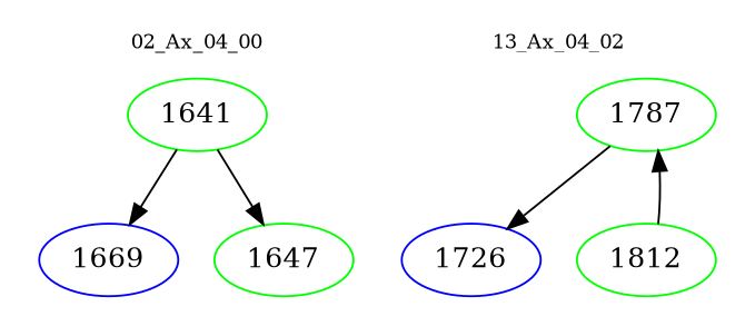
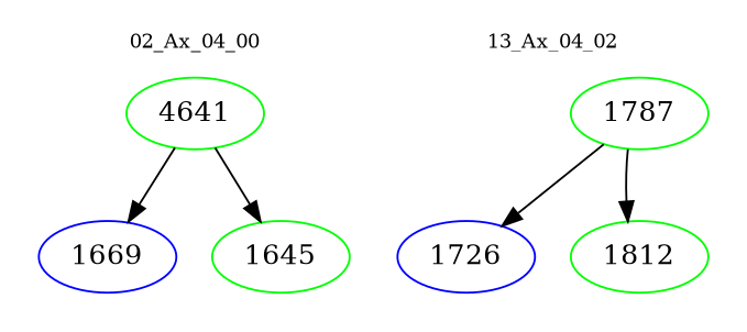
  digraph {
    node [color=green]
    edge [color=black]
-   n1 [label=1641]
+   n1 [label=4641]
    n2 [color=blue label=1669]
-   n3 [label=1647]
+   n3 [label=1645]
    n4 [label=1787]
    n5 [color=blue label=1726]
    n6 [label=1812]
    subgraph cluster_1 {
      color=white
      fontsize=10
      label="02_Ax_04_00"
      n1
      n2
      n3
    }
    subgraph cluster_2 {
      color=white
      fontsize=10
      label="13_Ax_04_02"
      n4
      n5
      n6
    }
    n1 -> n2
    n1 -> n3
    n4 -> n5
-   n6 -> n4
+   n4 -> n6
  }
